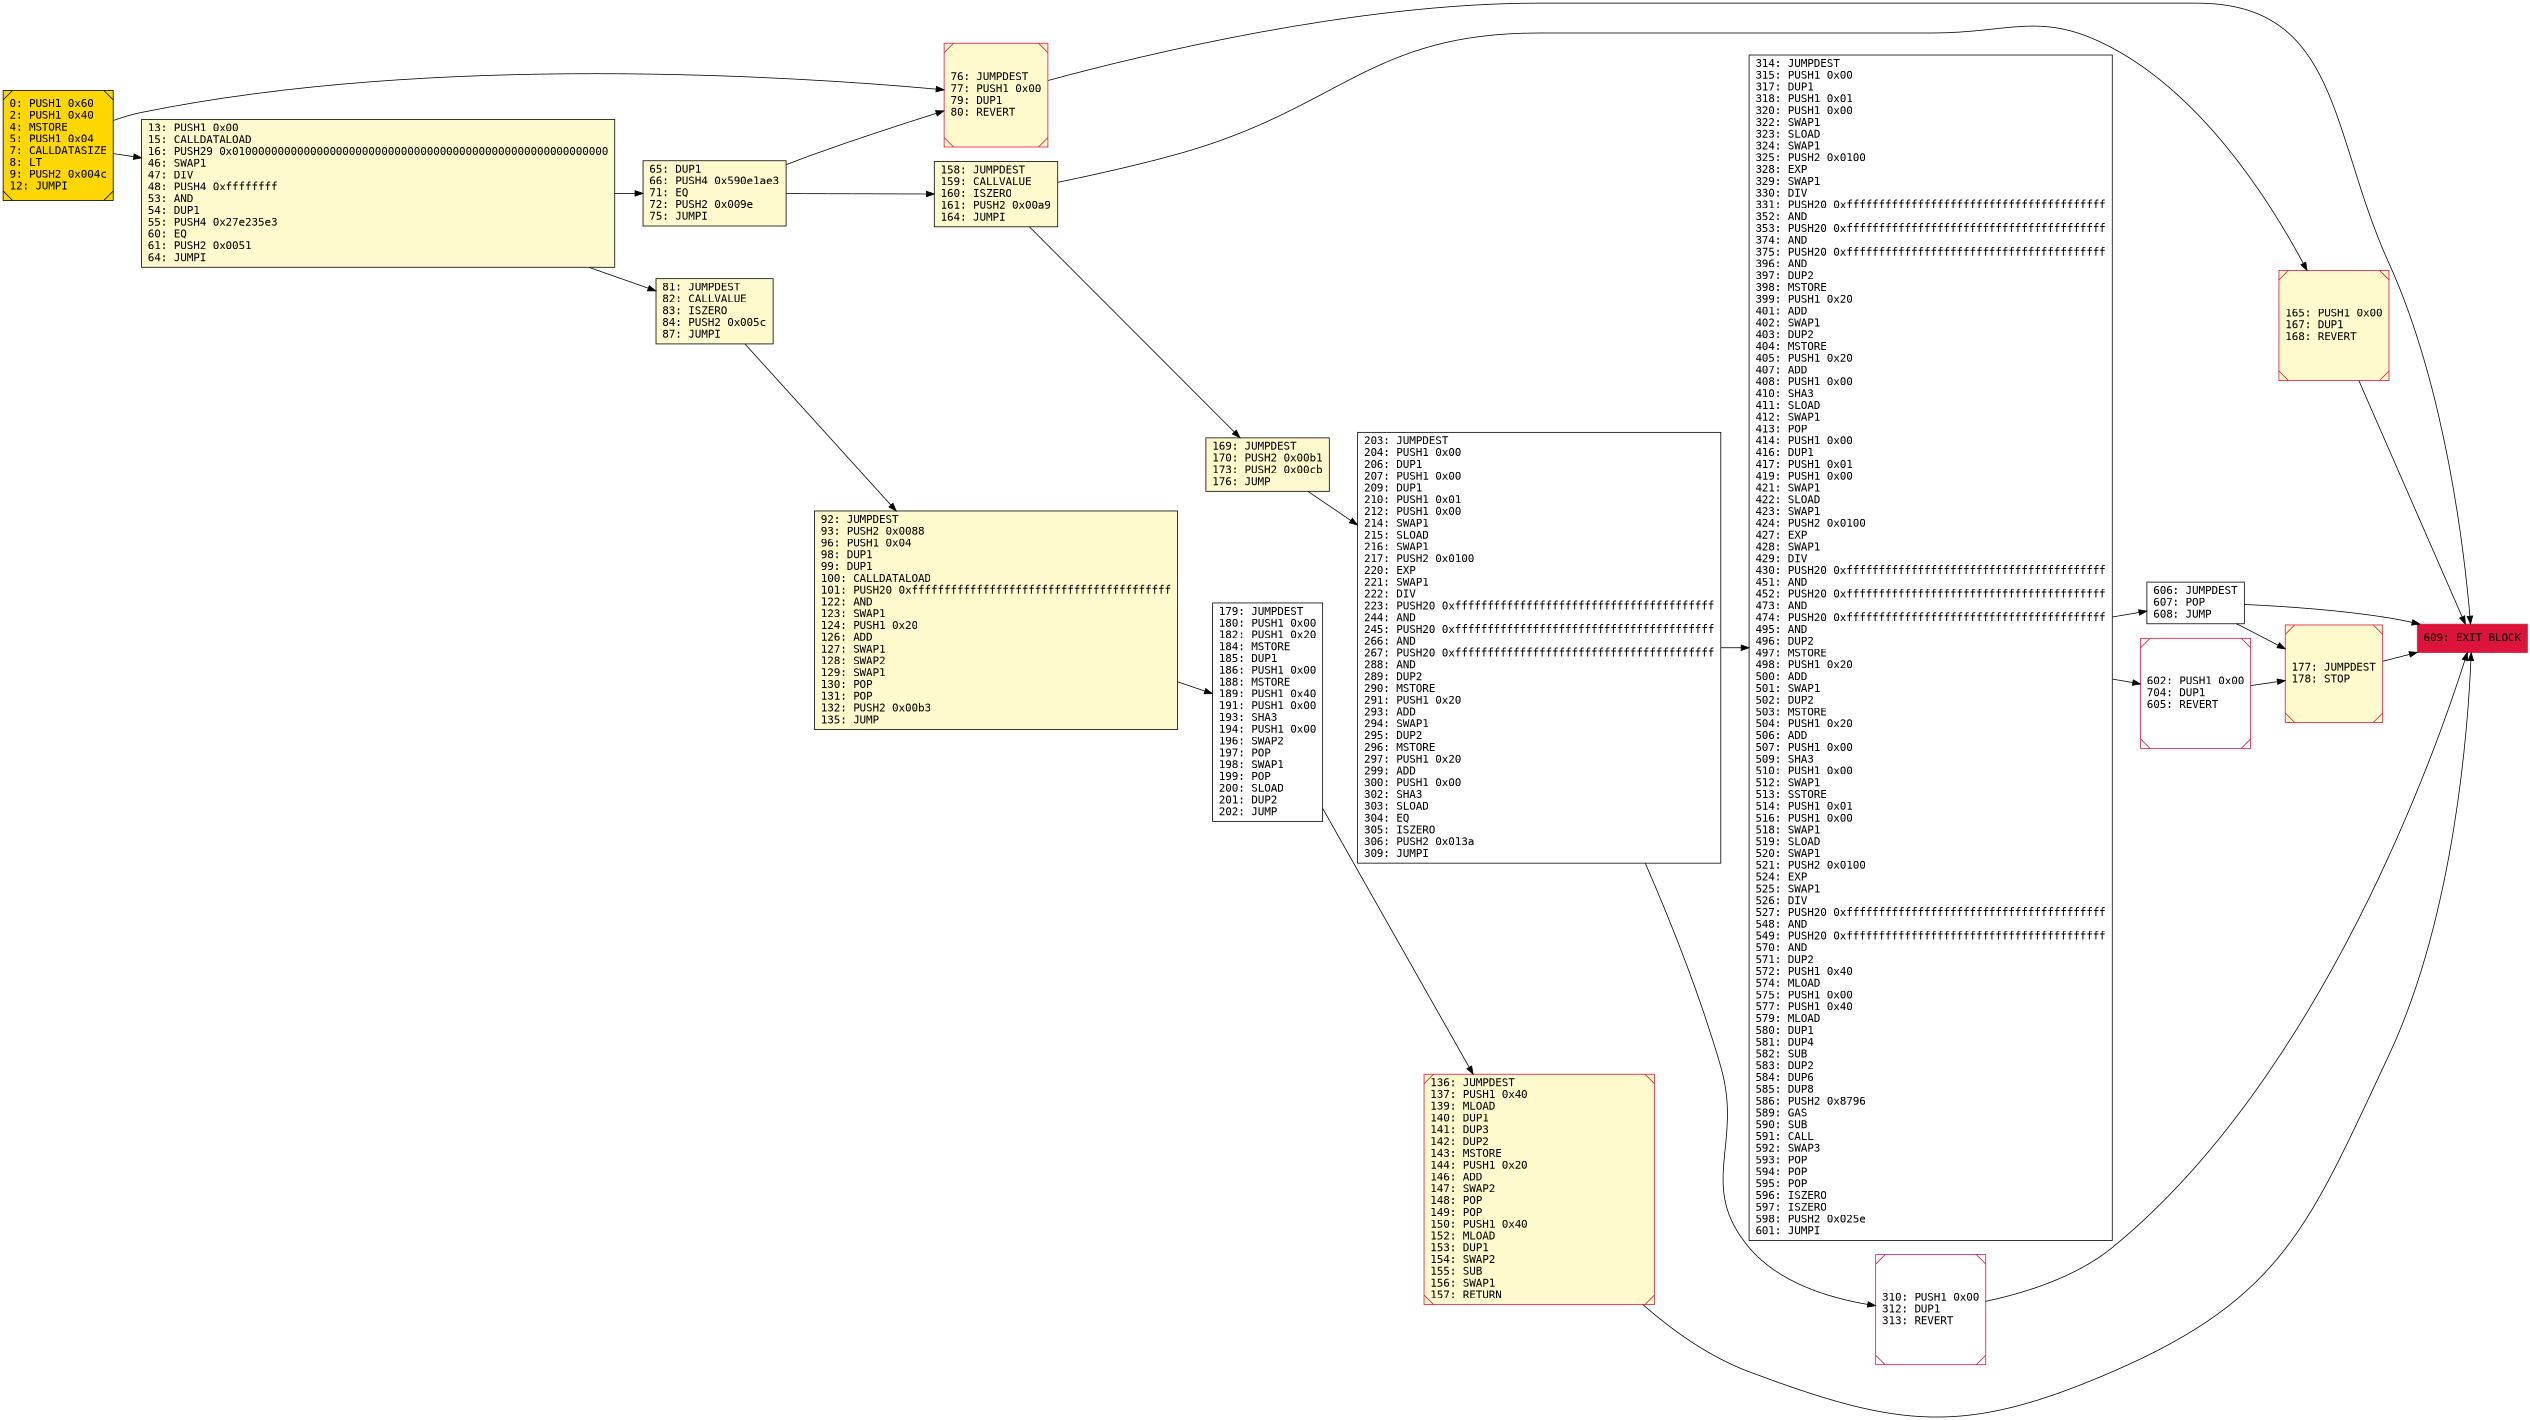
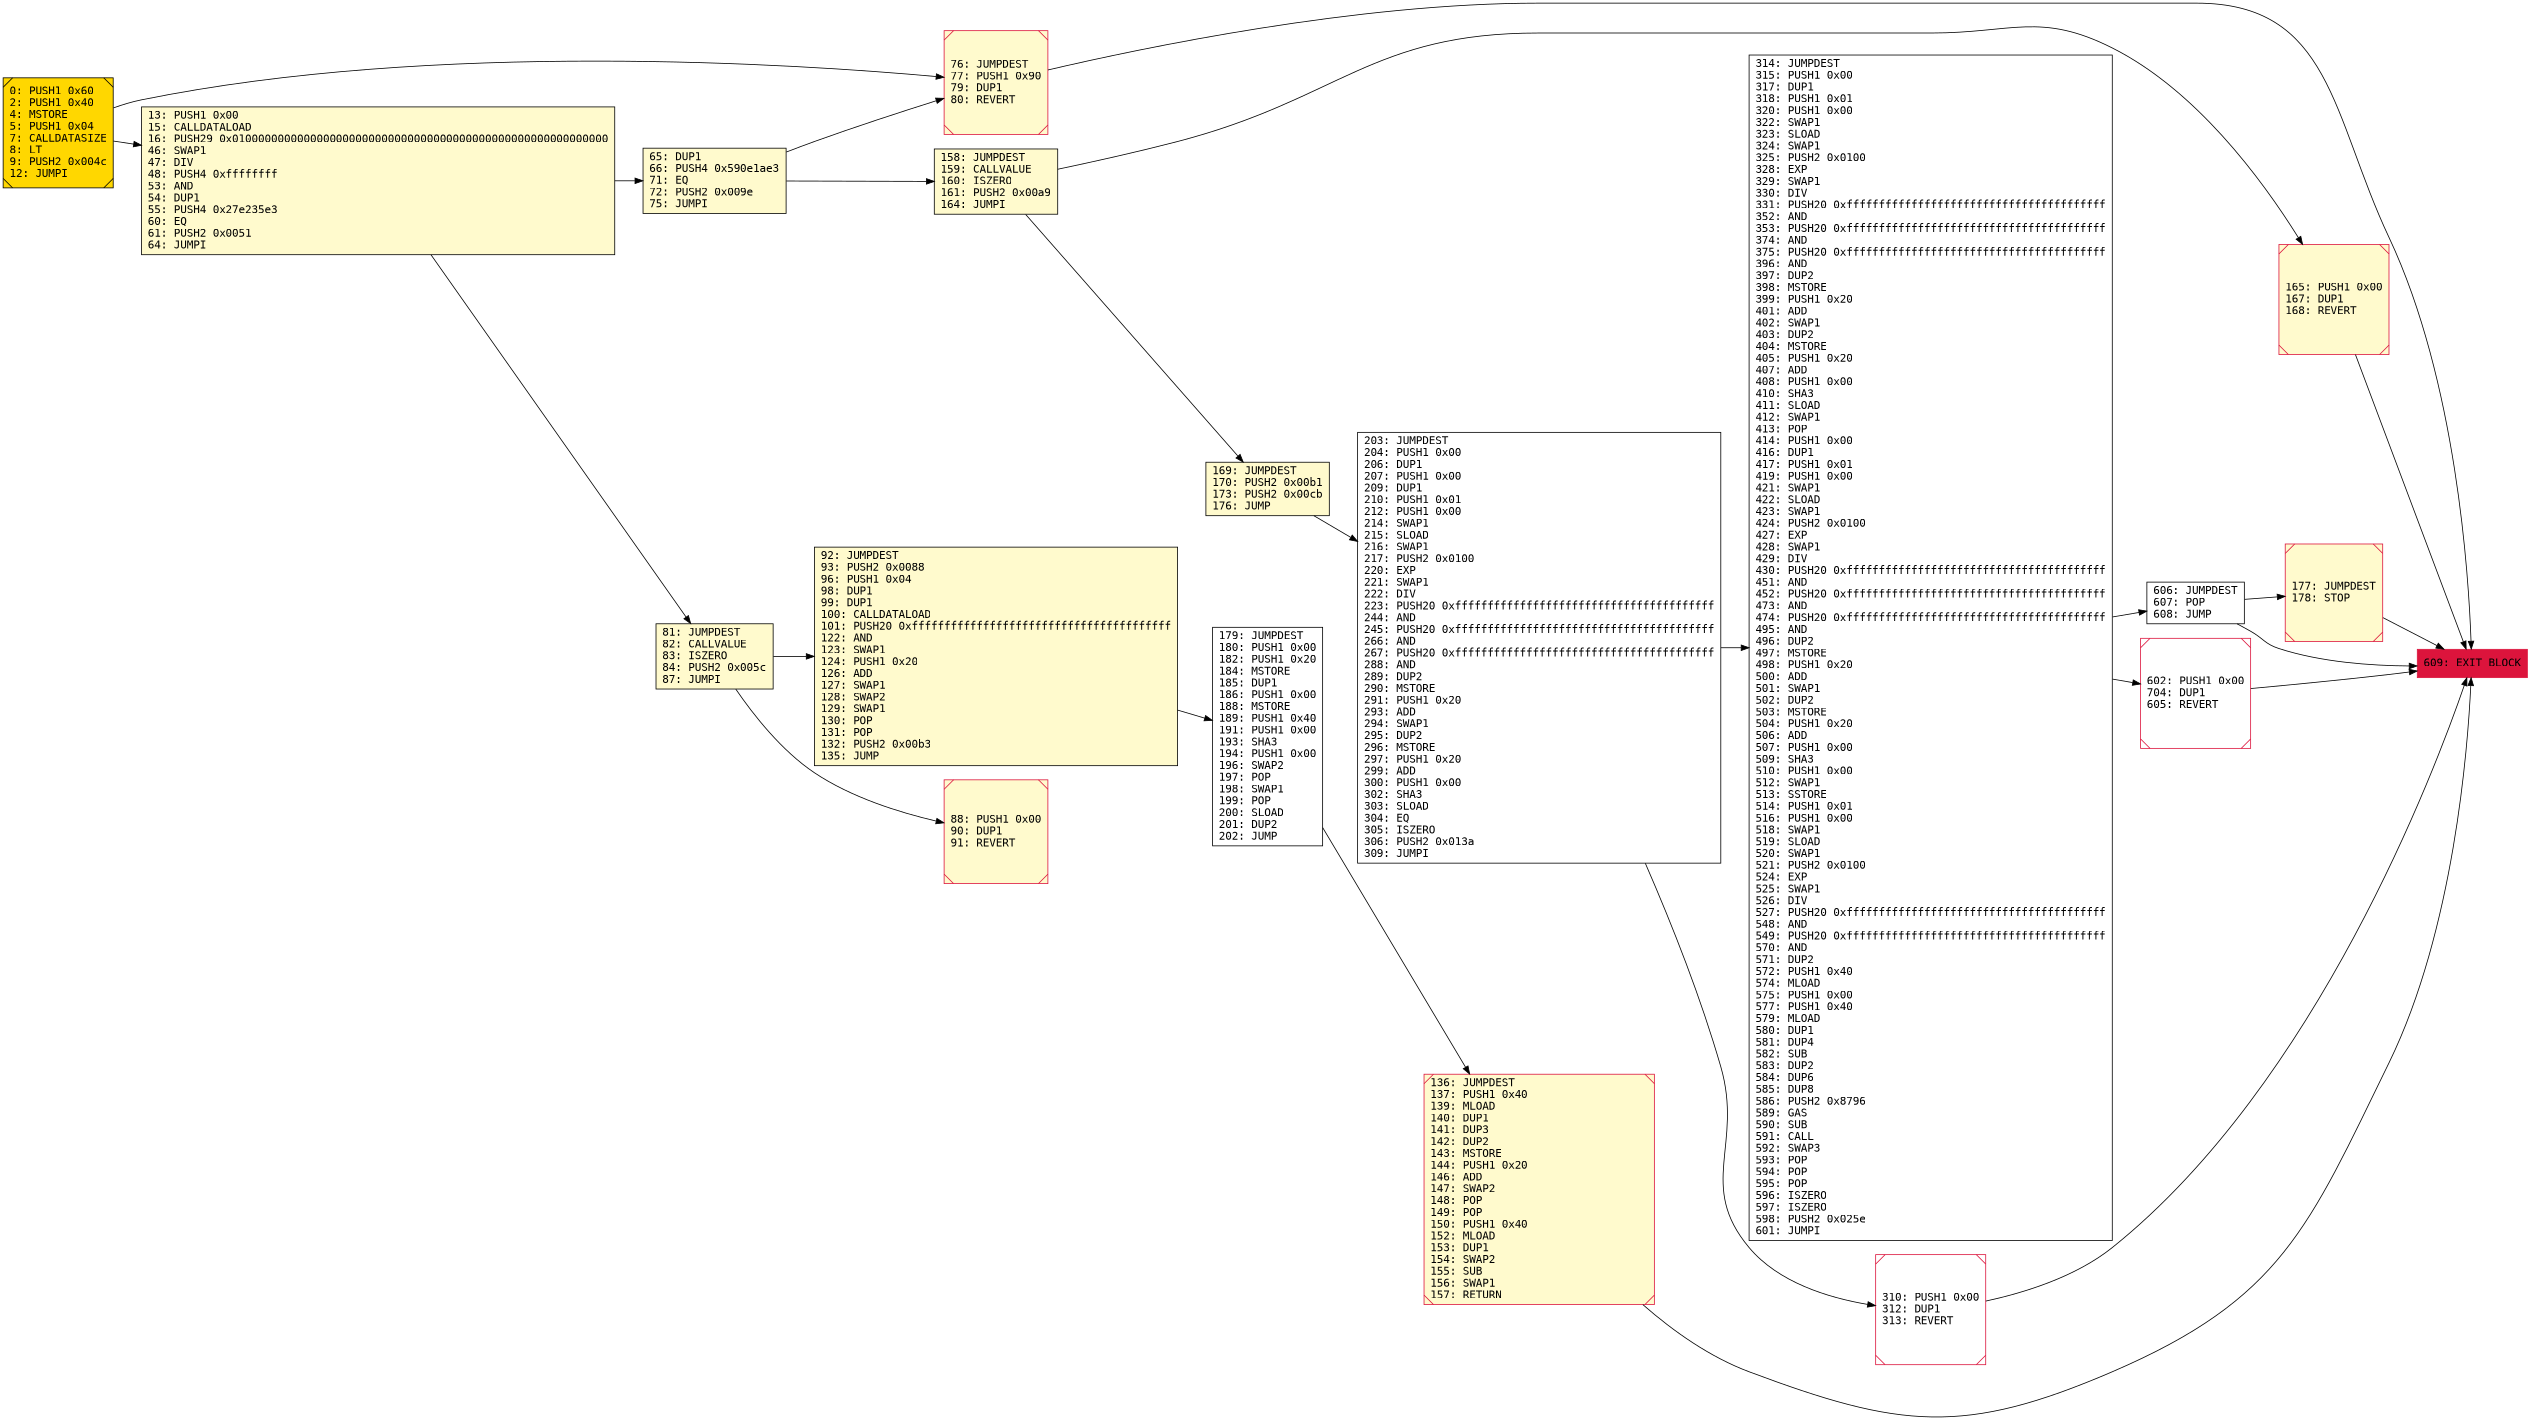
  digraph {
    fontname="DejaVu Sans Mono"
    rankdir=LR
    node [color=black fillcolor=lemonchiffon fontcolor=black fontname="DejaVu Sans Mono" shape=box style=filled]
    edge [fontname="DejaVu Sans Mono"]
    n1 [color=crimson fillcolor=crimson label="609: EXIT BLOCK\l"]
    n2 [color=crimson label="165: PUSH1 0x00\l167: DUP1\l168: REVERT\l" shape=Msquare]
    n3 [color=crimson label="177: JUMPDEST\l178: STOP\l" shape=Msquare]
    n4 [fillcolor=gold label="0: PUSH1 0x60\l2: PUSH1 0x40\l4: MSTORE\l5: PUSH1 0x04\l7: CALLDATASIZE\l8: LT\l9: PUSH2 0x004c\l12: JUMPI\l" shape=Msquare]
-   n5 [color=crimson label="76: JUMPDEST\l77: PUSH1 0x00\l79: DUP1\l80: REVERT\l" shape=Msquare]
+   n5 [color=crimson label="76: JUMPDEST\l77: PUSH1 0x90\l79: DUP1\l80: REVERT\l" shape=Msquare]
    n6 [label="13: PUSH1 0x00\l15: CALLDATALOAD\l16: PUSH29 0x0100000000000000000000000000000000000000000000000000000000\l46: SWAP1\l47: DIV\l48: PUSH4 0xffffffff\l53: AND\l54: DUP1\l55: PUSH4 0x27e235e3\l60: EQ\l61: PUSH2 0x0051\l64: JUMPI\l"]
    n7 [label="81: JUMPDEST\l82: CALLVALUE\l83: ISZERO\l84: PUSH2 0x005c\l87: JUMPI\l"]
    n8 [label="65: DUP1\l66: PUSH4 0x590e1ae3\l71: EQ\l72: PUSH2 0x009e\l75: JUMPI\l"]
    n9 [fillcolor=white label="179: JUMPDEST\l180: PUSH1 0x00\l182: PUSH1 0x20\l184: MSTORE\l185: DUP1\l186: PUSH1 0x00\l188: MSTORE\l189: PUSH1 0x40\l191: PUSH1 0x00\l193: SHA3\l194: PUSH1 0x00\l196: SWAP2\l197: POP\l198: SWAP1\l199: POP\l200: SLOAD\l201: DUP2\l202: JUMP\l"]
    n10 [color=crimson label="136: JUMPDEST\l137: PUSH1 0x40\l139: MLOAD\l140: DUP1\l141: DUP3\l142: DUP2\l143: MSTORE\l144: PUSH1 0x20\l146: ADD\l147: SWAP2\l148: POP\l149: POP\l150: PUSH1 0x40\l152: MLOAD\l153: DUP1\l154: SWAP2\l155: SUB\l156: SWAP1\l157: RETURN\l" shape=Msquare]
    n11 [fillcolor=white label="203: JUMPDEST\l204: PUSH1 0x00\l206: DUP1\l207: PUSH1 0x00\l209: DUP1\l210: PUSH1 0x01\l212: PUSH1 0x00\l214: SWAP1\l215: SLOAD\l216: SWAP1\l217: PUSH2 0x0100\l220: EXP\l221: SWAP1\l222: DIV\l223: PUSH20 0xffffffffffffffffffffffffffffffffffffffff\l244: AND\l245: PUSH20 0xffffffffffffffffffffffffffffffffffffffff\l266: AND\l267: PUSH20 0xffffffffffffffffffffffffffffffffffffffff\l288: AND\l289: DUP2\l290: MSTORE\l291: PUSH1 0x20\l293: ADD\l294: SWAP1\l295: DUP2\l296: MSTORE\l297: PUSH1 0x20\l299: ADD\l300: PUSH1 0x00\l302: SHA3\l303: SLOAD\l304: EQ\l305: ISZERO\l306: PUSH2 0x013a\l309: JUMPI\l"]
    n12 [color=crimson fillcolor=white label="310: PUSH1 0x00\l312: DUP1\l313: REVERT\l" shape=Msquare]
    n13 [fillcolor=white label="314: JUMPDEST\l315: PUSH1 0x00\l317: DUP1\l318: PUSH1 0x01\l320: PUSH1 0x00\l322: SWAP1\l323: SLOAD\l324: SWAP1\l325: PUSH2 0x0100\l328: EXP\l329: SWAP1\l330: DIV\l331: PUSH20 0xffffffffffffffffffffffffffffffffffffffff\l352: AND\l353: PUSH20 0xffffffffffffffffffffffffffffffffffffffff\l374: AND\l375: PUSH20 0xffffffffffffffffffffffffffffffffffffffff\l396: AND\l397: DUP2\l398: MSTORE\l399: PUSH1 0x20\l401: ADD\l402: SWAP1\l403: DUP2\l404: MSTORE\l405: PUSH1 0x20\l407: ADD\l408: PUSH1 0x00\l410: SHA3\l411: SLOAD\l412: SWAP1\l413: POP\l414: PUSH1 0x00\l416: DUP1\l417: PUSH1 0x01\l419: PUSH1 0x00\l421: SWAP1\l422: SLOAD\l423: SWAP1\l424: PUSH2 0x0100\l427: EXP\l428: SWAP1\l429: DIV\l430: PUSH20 0xffffffffffffffffffffffffffffffffffffffff\l451: AND\l452: PUSH20 0xffffffffffffffffffffffffffffffffffffffff\l473: AND\l474: PUSH20 0xffffffffffffffffffffffffffffffffffffffff\l495: AND\l496: DUP2\l497: MSTORE\l498: PUSH1 0x20\l500: ADD\l501: SWAP1\l502: DUP2\l503: MSTORE\l504: PUSH1 0x20\l506: ADD\l507: PUSH1 0x00\l509: SHA3\l510: PUSH1 0x00\l512: SWAP1\l513: SSTORE\l514: PUSH1 0x01\l516: PUSH1 0x00\l518: SWAP1\l519: SLOAD\l520: SWAP1\l521: PUSH2 0x0100\l524: EXP\l525: SWAP1\l526: DIV\l527: PUSH20 0xffffffffffffffffffffffffffffffffffffffff\l548: AND\l549: PUSH20 0xffffffffffffffffffffffffffffffffffffffff\l570: AND\l571: DUP2\l572: PUSH1 0x40\l574: MLOAD\l575: PUSH1 0x00\l577: PUSH1 0x40\l579: MLOAD\l580: DUP1\l581: DUP4\l582: SUB\l583: DUP2\l584: DUP6\l585: DUP8\l586: PUSH2 0x8796\l589: GAS\l590: SUB\l591: CALL\l592: SWAP3\l593: POP\l594: POP\l595: POP\l596: ISZERO\l597: ISZERO\l598: PUSH2 0x025e\l601: JUMPI\l"]
    n14 [fillcolor=white label="606: JUMPDEST\l607: POP\l608: JUMP\l"]
    n15 [color=crimson fillcolor=white label="602: PUSH1 0x00\l704: DUP1\l605: REVERT\l" shape=Msquare]
+   n16 [color=crimson label="88: PUSH1 0x00\l90: DUP1\l91: REVERT\l" shape=Msquare]
    n17 [label="92: JUMPDEST\l93: PUSH2 0x0088\l96: PUSH1 0x04\l98: DUP1\l99: DUP1\l100: CALLDATALOAD\l101: PUSH20 0xffffffffffffffffffffffffffffffffffffffff\l122: AND\l123: SWAP1\l124: PUSH1 0x20\l126: ADD\l127: SWAP1\l128: SWAP2\l129: SWAP1\l130: POP\l131: POP\l132: PUSH2 0x00b3\l135: JUMP\l"]
    n18 [label="158: JUMPDEST\l159: CALLVALUE\l160: ISZERO\l161: PUSH2 0x00a9\l164: JUMPI\l"]
    n19 [label="169: JUMPDEST\l170: PUSH2 0x00b1\l173: PUSH2 0x00cb\l176: JUMP\l"]
    n2 -> n1
    n3 -> n1
    n4 -> n5
    n4 -> n6
    n5 -> n1
    n6 -> n7
    n6 -> n8
+   n7 -> n16
    n7 -> n17
    n8 -> n5
    n8 -> n18
    n9 -> n10
    n10 -> n1
    n11 -> n12
    n11 -> n13
    n12 -> n1
    n13 -> n14
    n13 -> n15
    n14 -> n1
    n14 -> n3
-   n15 -> n3
+   n15 -> n1
    n17 -> n9
    n18 -> n2
    n18 -> n19
    n19 -> n11
  }
